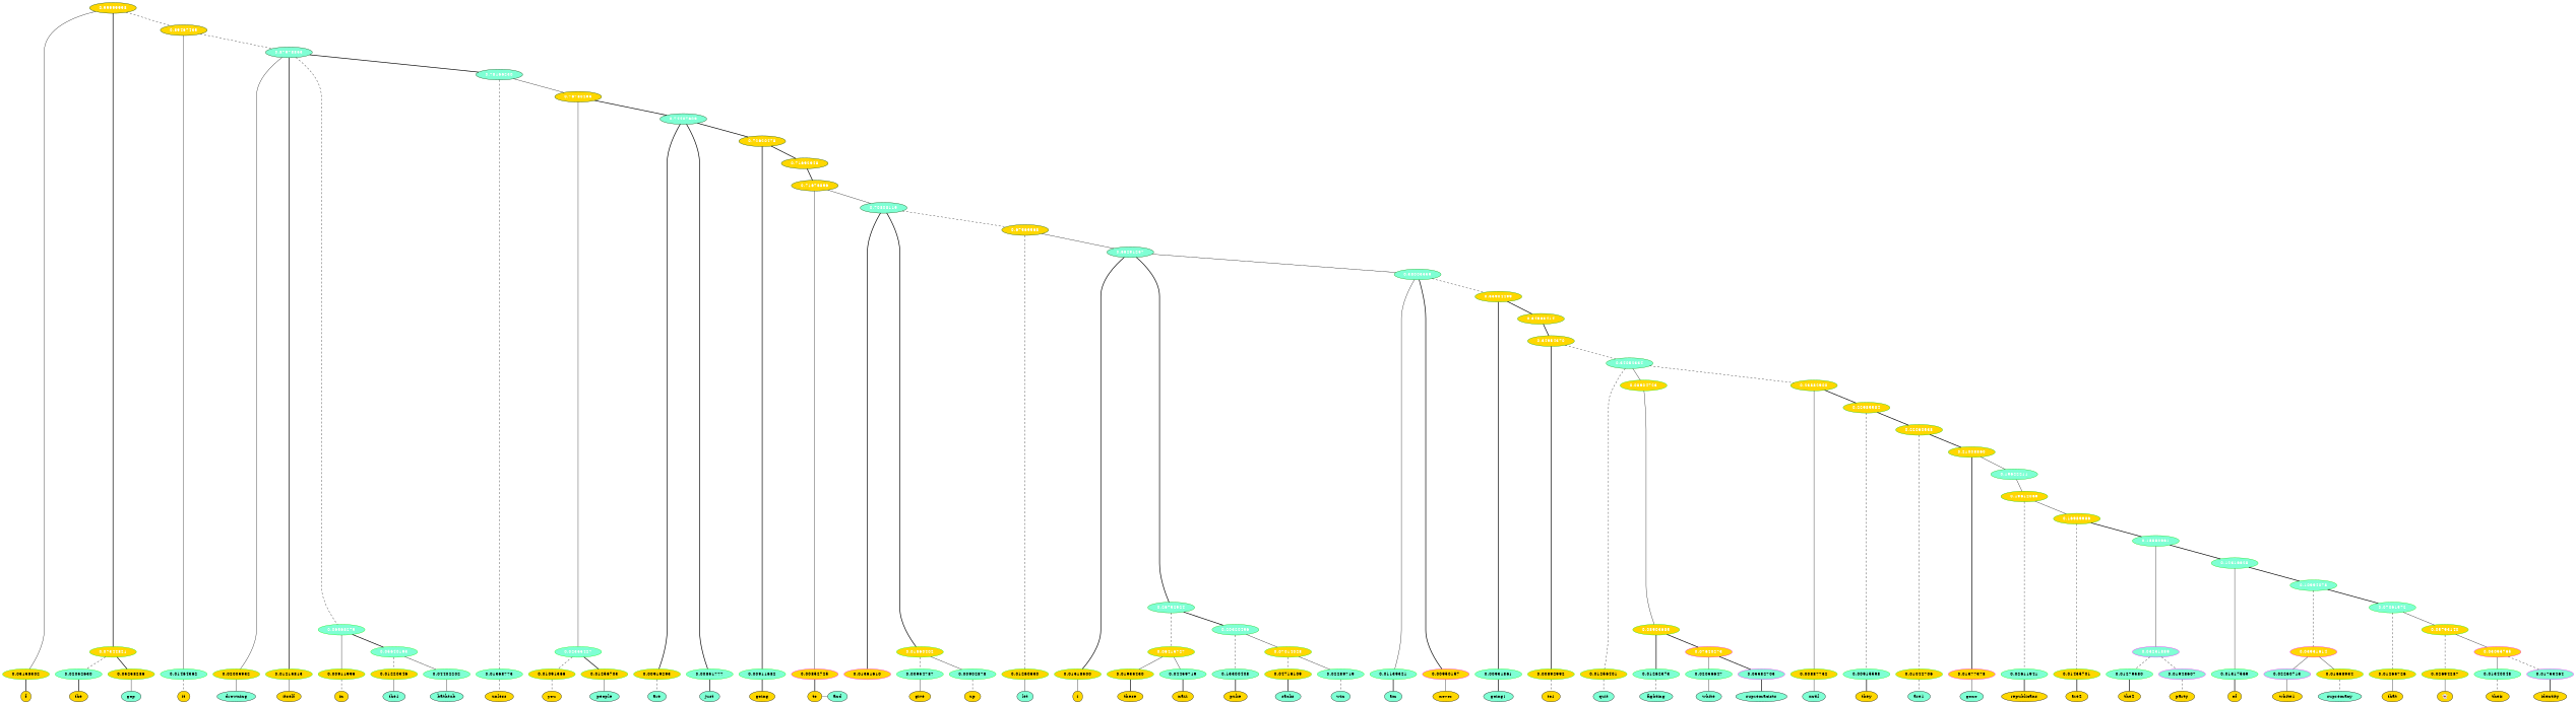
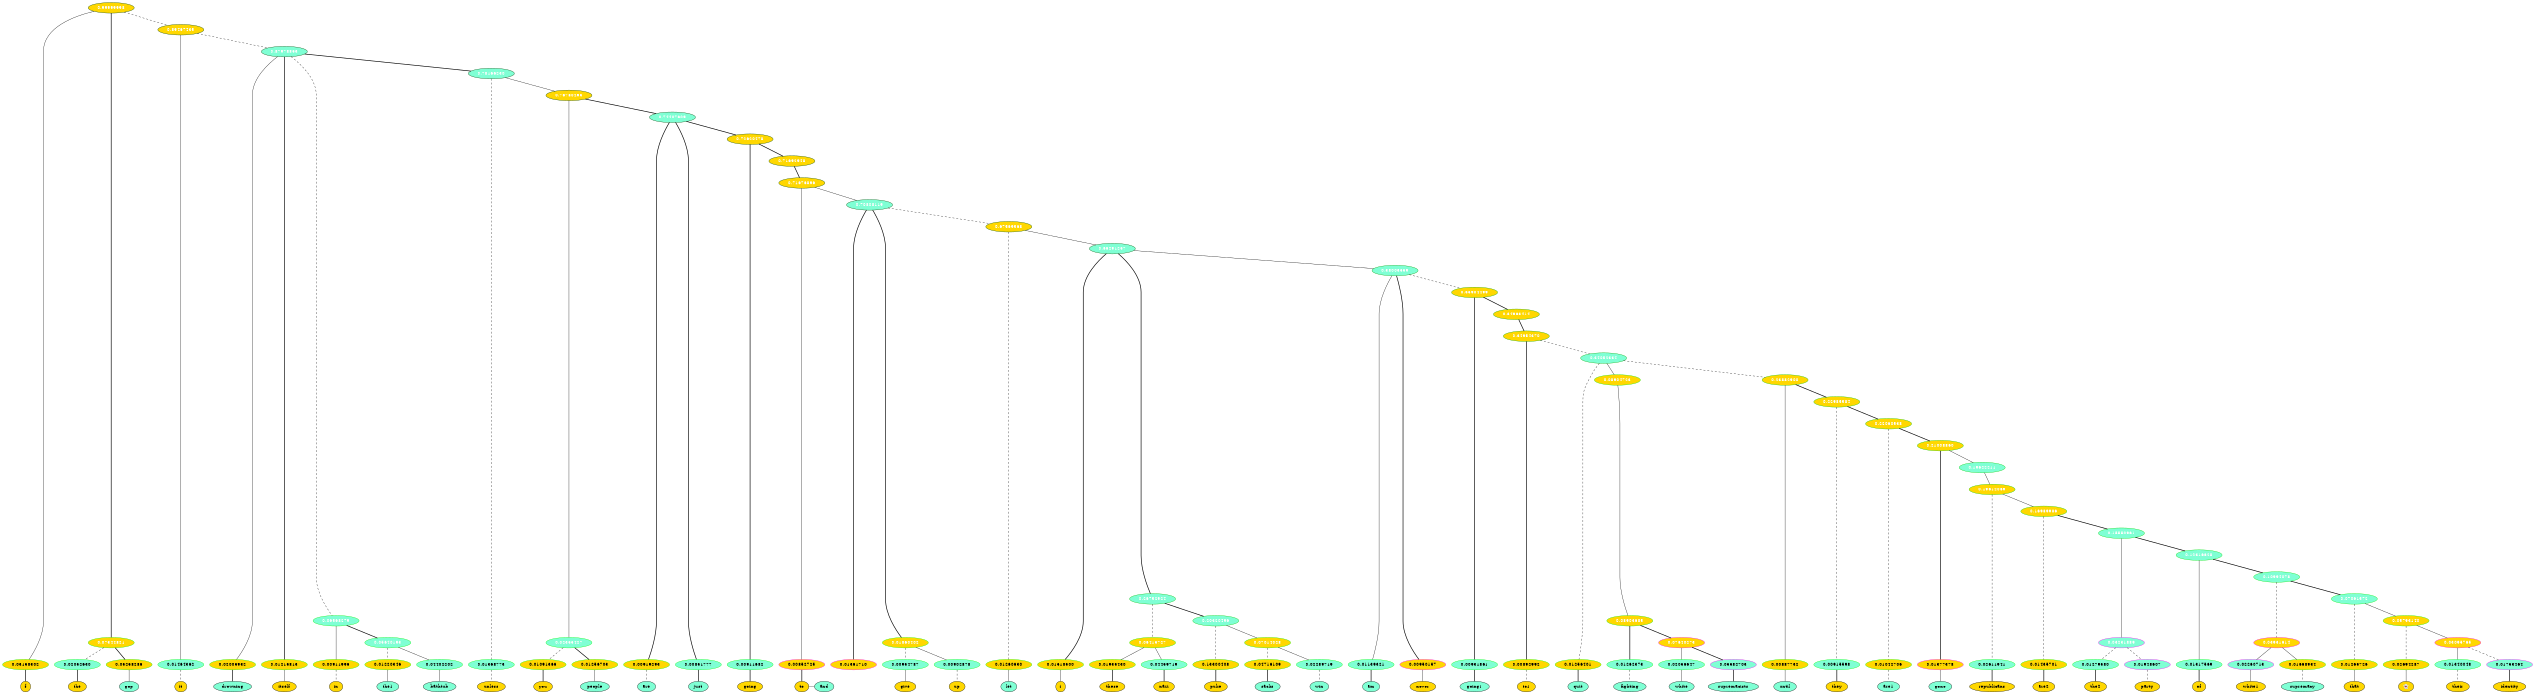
  graph {
    node [color=black fillcolor=gold format=png nodesep=0.001 ordering=out overlap_scaling=0.01 ranksep=0.001 style=filled]
    edge [style=bold]
    n1 [height=0.15 label=f style="filled,solid" width=0.15]
    n2 [height=0.15 label=the style="filled,solid" width=0.15]
    n3 [fillcolor=aquamarine height=0.15 label=gop style="filled,solid" width=0.15]
    n4 [height=0.15 label=it style="filled,solid" width=0.15]
    n5 [fillcolor=aquamarine height=0.15 label=drowning style="filled,solid" width=0.15]
    n6 [height=0.15 label=itself style="filled,solid" width=0.15]
    n7 [height=0.15 label=in style="filled,solid" width=0.15]
    n8 [fillcolor=aquamarine height=0.15 label=the1 style="filled,solid" width=0.15]
    n9 [fillcolor=aquamarine height=0.15 label=bathtub style="filled,solid" width=0.15]
    n10 [height=0.15 label=unless style="filled,solid" width=0.15]
    n11 [height=0.15 label=you style="filled,solid" width=0.15]
    n12 [fillcolor=aquamarine height=0.15 label=people style="filled,solid" width=0.15]
    n13 [fillcolor=aquamarine height=0.15 label=are style="filled,solid" width=0.15]
    n14 [fillcolor=aquamarine height=0.15 label=just style="filled,solid" width=0.15]
    n15 [height=0.15 label=going style="filled,solid" width=0.15]
    n16 [height=0.15 label=to style="filled,solid" width=0.15]
    n17 [height=0.15 label=give style="filled,solid" width=0.15]
    n18 [height=0.15 label=up style="filled,solid" width=0.15]
    n19 [fillcolor=aquamarine height=0.15 label=and style="filled,solid" width=0.15]
    n20 [fillcolor=aquamarine height=0.15 label=let style="filled,solid" width=0.15]
    n21 [height=0.15 label=these style="filled,solid" width=0.15]
    n22 [height=0.15 label=nazi style="filled,solid" width=0.15]
    n23 [height=0.15 label=puke style="filled,solid" width=0.15]
    n24 [fillcolor=aquamarine height=0.15 label=sacks style="filled,solid" width=0.15]
    n25 [fillcolor=aquamarine height=0.15 label=win style="filled,solid" width=0.15]
    n26 [height=0.15 label=i style="filled,solid" width=0.15]
    n27 [fillcolor=aquamarine height=0.15 label=am style="filled,solid" width=0.15]
    n28 [height=0.15 label=never style="filled,solid" width=0.15]
    n29 [fillcolor=aquamarine height=0.15 label=going1 style="filled,solid" width=0.15]
    n30 [height=0.15 label=to1 style="filled,solid" width=0.15]
    n31 [fillcolor=aquamarine height=0.15 label=quit style="filled,solid" width=0.15]
    n32 [fillcolor=aquamarine height=0.15 label=fighting style="filled,solid" width=0.15]
    n33 [fillcolor=aquamarine height=0.15 label=white style="filled,solid" width=0.15]
    n34 [fillcolor=aquamarine height=0.15 label=supremacists style="filled,solid" width=0.15]
    n35 [fillcolor=aquamarine height=0.15 label=until style="filled,solid" width=0.15]
    n36 [height=0.15 label=they style="filled,solid" width=0.15]
    n37 [fillcolor=aquamarine height=0.15 label=are1 style="filled,solid" width=0.15]
    n38 [fillcolor=aquamarine height=0.15 label=gone style="filled,solid" width=0.15]
    n39 [height=0.15 label=republicans style="filled,solid" width=0.15]
    n40 [height=0.15 label=are2 style="filled,solid" width=0.15]
    n41 [height=0.15 label=the2 style="filled,solid" width=0.15]
    n42 [height=0.15 label=party style="filled,solid" width=0.15]
    n43 [height=0.15 label=of style="filled,solid" width=0.15]
    n44 [height=0.15 label=white1 style="filled,solid" width=0.15]
    n45 [fillcolor=aquamarine height=0.15 label=supremacy style="filled,solid" width=0.15]
    n46 [height=0.15 label=that style="filled,solid" width=0.15]
    n47 [height=0.15 label=their style="filled,solid" width=0.15]
    n48 [height=0.15 label=identity style="filled,solid" width=0.15]
    n49 [height=0.15 label="👻" style="filled,solid" width=0.15]
    n50 [color="0.334 1.000 0.968" fontcolor=black height=0.15 label=0.03158302 width=0.15]
    n51 [color="0.334 1.000 0.979" fillcolor=aquamarine fontcolor=black height=0.15 label=0.02052630 width=0.15]
    n52 [color="0.334 1.000 0.947" fontcolor=black height=0.15 label=0.05258286 width=0.15]
    n53 [color="0.334 1.000 0.985" fillcolor=aquamarine fontcolor=black height=0.15 label=0.01464362 width=0.15]
    n54 [color="0.334 1.000 0.980" fontcolor=black height=0.15 label=0.02005932 width=0.15]
    n55 [color="0.334 1.000 0.988" fontcolor=black height=0.15 label=0.01215813 width=0.15]
    n56 [color="0.334 1.000 0.991" fontcolor=black height=0.15 label=0.00911996 width=0.15]
    n57 [color="0.334 1.000 0.988" fontcolor=black height=0.15 label=0.01220346 width=0.15]
    n58 [color="0.334 1.000 0.956" fillcolor=aquamarine fontcolor=black height=0.15 label=0.04402202 width=0.15]
    n59 [color="0.334 1.000 0.986" fillcolor=aquamarine fontcolor=black height=0.15 label=0.01368773 width=0.15]
    n60 [color="0.334 1.000 0.989" fontcolor=black height=0.15 label=0.01091366 width=0.15]
    n61 [color="0.334 1.000 0.987" fontcolor=black height=0.15 label=0.01256703 width=0.15]
    n62 [color="0.334 1.000 0.991" fontcolor=black height=0.15 label=0.00919293 width=0.15]
    n63 [color="0.334 1.000 0.991" fillcolor=aquamarine fontcolor=black height=0.15 label=0.00851777 width=0.15]
    n64 [color="0.334 1.000 0.991" fillcolor=aquamarine fontcolor=black height=0.15 label=0.00911682 width=0.15]
    n65 [color="0.835 1.000 0.991" fontcolor=black height=0.15 label=0.00852725 width=0.15]
    n66 [color="0.334 1.000 0.990" fillcolor=aquamarine fontcolor=black height=0.15 label=0.00954787 width=0.15]
    n67 [color="0.334 1.000 0.991" fillcolor=aquamarine fontcolor=black height=0.15 label=0.00902878 width=0.15]
-   n68 [color="0.835 1.000 0.986" fontcolor=black height=0.15 label=0.01361610 width=0.15]
+   n68 [color="0.835 1.000 0.986" fontcolor=black height=0.15 label=0.01361710 width=0.15]
    n69 [color="0.334 1.000 0.987" fontcolor=black height=0.15 label=0.01260630 width=0.15]
    n70 [color="0.334 1.000 0.981" fontcolor=black height=0.15 label=0.01935430 width=0.15]
    n71 [color="0.334 1.000 0.955" fillcolor=aquamarine fontcolor=black height=0.15 label=0.04459719 width=0.15]
-   n72 [color="0.334 1.000 0.867" fillcolor=aquamarine fontcolor=black height=0.15 label=0.13300408 width=0.15]
+   n72 [color="0.334 1.000 0.867" fontcolor=black height=0.15 label=0.13300408 width=0.15]
    n73 [color="0.334 1.000 0.953" fontcolor=black height=0.15 label=0.04716109 width=0.15]
    n74 [color="0.334 1.000 0.977" fillcolor=aquamarine fontcolor=black height=0.15 label=0.02289719 width=0.15]
    n75 [color="0.334 1.000 0.985" fontcolor=black height=0.15 label=0.01518500 width=0.15]
    n76 [color="0.334 1.000 0.989" fillcolor=aquamarine fontcolor=black height=0.15 label=0.01139321 width=0.15]
    n77 [color="0.835 1.000 0.990" fontcolor=black height=0.15 label=0.00950157 width=0.15]
    n78 [color="0.334 1.000 0.991" fillcolor=aquamarine fontcolor=black height=0.15 label=0.00931861 width=0.15]
    n79 [color="0.334 1.000 0.991" fontcolor=black height=0.15 label=0.00892992 width=0.15]
    n80 [color="0.334 1.000 0.987" fontcolor=black height=0.15 label=0.01256401 width=0.15]
    n81 [color="0.334 1.000 0.987" fillcolor=aquamarine fontcolor=black height=0.15 label=0.01262373 width=0.15]
    n82 [color="0.334 1.000 0.979" fillcolor=aquamarine fontcolor=black height=0.15 label=0.02056647 width=0.15]
    n83 [color="0.835 1.000 0.944" fillcolor=aquamarine fontcolor=black height=0.15 label=0.05582703 width=0.15]
    n84 [color="0.334 1.000 0.991" fontcolor=black height=0.15 label=0.00887732 width=0.15]
    n85 [color="0.334 1.000 0.991" fillcolor=aquamarine fontcolor=black height=0.15 label=0.00915598 width=0.15]
    n86 [color="0.334 1.000 0.990" fontcolor=black height=0.15 label=0.01042706 width=0.15]
    n87 [color="0.835 1.000 0.986" fontcolor=black height=0.15 label=0.01377378 width=0.15]
    n88 [color="0.334 1.000 0.974" fillcolor=aquamarine fontcolor=black height=0.15 label=0.02611941 width=0.15]
    n89 [color="0.334 1.000 0.986" fontcolor=black height=0.15 label=0.01435701 width=0.15]
    n90 [color="0.334 1.000 0.987" fillcolor=aquamarine fontcolor=black height=0.15 label=0.01279580 width=0.15]
    n91 [color="0.835 1.000 0.981" fillcolor=aquamarine fontcolor=black height=0.15 label=0.01948607 width=0.15]
    n92 [color="0.334 1.000 0.987" fillcolor=aquamarine fontcolor=black height=0.15 label=0.01317569 width=0.15]
    n93 [color="0.835 1.000 0.977" fillcolor=aquamarine fontcolor=black height=0.15 label=0.02260713 width=0.15]
    n94 [color="0.334 1.000 0.983" fontcolor=black height=0.15 label=0.01668934 width=0.15]
    n95 [color="0.334 1.000 0.987" fontcolor=black height=0.15 label=0.01265726 width=0.15]
    n96 [color="0.334 1.000 0.987" fillcolor=aquamarine fontcolor=black height=0.15 label=0.01340048 width=0.15]
    n97 [color="0.835 1.000 0.982" fillcolor=aquamarine fontcolor=black height=0.15 label=0.01753464 width=0.15]
    n98 [color="0.334 1.000 0.973" fontcolor=black height=0.15 label=0.02694287 width=0.15]
    n99 [color="0.334 1.000 0.250" fontcolor=grey99 height=0.15 label=0.99999998 width=0.15]
    n100 [color="0.334 1.000 0.927" fontcolor=grey99 height=0.15 label=0.07344821 width=0.15]
    n101 [color="0.334 1.000 0.250" fontcolor=grey99 height=0.15 label=0.89467435 width=0.15]
    n102 [color="0.334 1.000 0.250" fillcolor=aquamarine fontcolor=grey99 height=0.15 label=0.87978853 width=0.15]
    n103 [color="0.334 1.000 0.934" fillcolor=aquamarine fontcolor=grey99 height=0.15 label=0.06568279 width=0.15]
    n104 [color="0.334 1.000 0.250" fillcolor=aquamarine fontcolor=grey99 height=0.15 label=0.78166230 width=0.15]
    n105 [color="0.334 1.000 0.944" fillcolor=aquamarine fontcolor=grey99 height=0.15 label=0.05640193 width=0.15]
    n106 [color="0.334 1.000 0.250" fontcolor=grey99 height=0.15 label=0.76780293 width=0.15]
    n107 [color="0.334 1.000 0.976" fillcolor=aquamarine fontcolor=grey99 height=0.15 label=0.02355427 width=0.15]
    n108 [color="0.334 1.000 0.256" fillcolor=aquamarine fontcolor=grey99 height=0.15 label=0.74407609 width=0.15]
    n109 [color="0.334 1.000 0.274" fontcolor=grey99 height=0.15 label=0.72620478 width=0.15]
    n110 [color="0.334 1.000 0.283" fontcolor=grey99 height=0.15 label=0.71692948 width=0.15]
    n111 [color="0.334 1.000 0.283" fontcolor=grey99 height=0.15 label=0.71676896 width=0.15]
    n112 [color="0.334 1.000 0.292" fillcolor=aquamarine fontcolor=grey99 height=0.15 label=0.70808119 width=0.15]
    n113 [color="0.334 1.000 0.981" fontcolor=grey99 height=0.15 label=0.01860402 width=0.15]
    n114 [color="0.334 1.000 0.324" fontcolor=grey99 height=0.15 label=0.67569568 width=0.15]
    n115 [color="0.334 1.000 0.337" fillcolor=aquamarine fontcolor=grey99 height=0.15 label=0.66291257 width=0.15]
    n116 [color="0.334 1.000 0.732" fillcolor=aquamarine fontcolor=grey99 height=0.15 label=0.26752924 width=0.15]
    n117 [color="0.334 1.000 0.620" fillcolor=aquamarine fontcolor=grey99 height=0.15 label=0.38003559 width=0.15]
    n118 [color="0.334 1.000 0.936" fontcolor=grey99 height=0.15 label=0.06415727 width=0.15]
    n119 [color="0.334 1.000 0.797" fillcolor=aquamarine fontcolor=grey99 height=0.15 label=0.20320496 width=0.15]
    n120 [color="0.334 1.000 0.641" fontcolor=grey99 height=0.15 label=0.35904499 width=0.15]
    n121 [color="0.334 1.000 0.930" fontcolor=grey99 height=0.15 label=0.07014028 width=0.15]
    n122 [color="0.334 1.000 0.650" fontcolor=grey99 height=0.15 label=0.34963414 width=0.15]
    n123 [color="0.334 1.000 0.650" fontcolor=grey99 height=0.15 label=0.34954370 width=0.15]
    n124 [color="0.334 1.000 0.659" fillcolor=aquamarine fontcolor=grey99 height=0.15 label=0.34052334 width=0.15]
    n125 [color="0.334 1.000 0.911" fontcolor=grey99 height=0.15 label=0.08904723 width=0.15]
    n126 [color="0.334 1.000 0.761" fontcolor=grey99 height=0.15 label=0.23882900 width=0.15]
    n127 [color="0.334 1.000 0.911" fontcolor=grey99 height=0.15 label=0.08903685 width=0.15]
    n128 [color="0.334 1.000 0.770" fontcolor=grey99 height=0.15 label=0.22985584 width=0.15]
    n129 [color="0.835 1.000 0.924" fontcolor=grey99 height=0.15 label=0.07640273 width=0.15]
    n130 [color="0.334 1.000 0.779" fontcolor=grey99 height=0.15 label=0.22060538 width=0.15]
    n131 [color="0.334 1.000 0.790" fontcolor=grey99 height=0.15 label=0.21008860 width=0.15]
    n132 [color="0.334 1.000 0.804" fillcolor=aquamarine fontcolor=grey99 height=0.15 label=0.19622211 width=0.15]
    n133 [color="0.334 1.000 0.804" fontcolor=grey99 height=0.15 label=0.19612069 width=0.15]
    n134 [color="0.334 1.000 0.830" fontcolor=grey99 height=0.15 label=0.16989986 width=0.15]
    n135 [color="0.334 1.000 0.844" fillcolor=aquamarine fontcolor=grey99 height=0.15 label=0.15550961 width=0.15]
    n136 [color="0.835 1.000 0.968" fillcolor=aquamarine fontcolor=grey99 height=0.15 label=0.03231889 width=0.15]
    n137 [color="0.334 1.000 0.877" fillcolor=aquamarine fontcolor=grey99 height=0.15 label=0.12316628 width=0.15]
    n138 [color="0.334 1.000 0.890" fillcolor=aquamarine fontcolor=grey99 height=0.15 label=0.10994078 width=0.15]
    n139 [color="0.835 1.000 0.961" fontcolor=grey99 height=0.15 label=0.03931614 width=0.15]
    n140 [color="0.334 1.000 0.929" fillcolor=aquamarine fontcolor=grey99 height=0.15 label=0.07061572 width=0.15]
    n141 [color="0.334 1.000 0.942" fontcolor=grey99 height=0.15 label=0.05793140 width=0.15]
    n142 [color="0.835 1.000 0.969" fontcolor=grey99 height=0.15 label=0.03095765 width=0.15]
    subgraph sub_1 {
      rank=same
      n1
      n2
      n3
      n4
      n5
      n6
      n7
      n8
      n9
      n10
      n11
      n12
      n13
      n14
      n15
      n16
      n17
      n18
      n19
      n20
      n21
      n22
      n23
      n24
      n25
      n26
      n27
      n28
      n29
      n30
      n31
      n32
      n33
      n34
      n35
      n36
      n37
      n38
      n39
      n40
      n41
      n42
      n43
      n44
      n45
      n46
      n47
      n48
      n49
    }
    subgraph sub_2 {
      rank=same
      n50
      n51
      n52
      n53
      n54
      n55
      n56
      n57
      n58
      n59
      n60
      n61
      n62
      n63
      n64
      n65
      n66
      n67
      n68
      n69
      n70
      n71
      n72
      n73
      n74
      n75
      n76
      n77
      n78
      n79
      n80
      n81
      n82
      n83
      n84
      n85
      n86
      n87
      n88
      n89
      n90
      n91
      n92
      n93
      n94
      n95
      n96
      n97
      n98
    }
    n16 -- n19 [style=solid]
    n50 -- n1
    n51 -- n2
    n52 -- n3 [style=solid]
    n53 -- n4 [style=dashed]
-   n54 -- n5 [style=solid]
+   n54 -- n5
    n55 -- n6 [style=solid]
    n56 -- n7 [style=dashed]
    n57 -- n8 [style=solid]
    n58 -- n9 [style=solid]
    n59 -- n10 [style=dashed]
-   n60 -- n11 [style=dashed]
+   n60 -- n11
    n61 -- n12 [style=solid]
    n62 -- n13 [style=dashed]
    n63 -- n14
    n64 -- n15
    n65 -- n16
    n66 -- n17 [style=solid]
    n67 -- n18 [style=dashed]
    n69 -- n20 [style=solid]
    n70 -- n21
    n71 -- n22
    n72 -- n23
    n73 -- n24
    n74 -- n25 [style=dashed]
    n75 -- n26 [style=solid]
    n76 -- n27
    n77 -- n28 [style=solid]
    n78 -- n29
    n79 -- n30 [style=dashed]
-   n80 -- n31 [style=dashed]
+   n80 -- n31
    n81 -- n32 [style=dashed]
    n82 -- n33 [style=solid]
    n83 -- n34
    n84 -- n35 [style=solid]
    n85 -- n36
    n86 -- n37 [style=dashed]
    n87 -- n38 [style=solid]
    n88 -- n39
    n89 -- n40
    n90 -- n41
    n91 -- n42 [style=dashed]
    n92 -- n43
    n93 -- n44 [style=solid]
    n94 -- n45 [style=dashed]
    n95 -- n46 [style=solid]
    n96 -- n47 [style=dashed]
    n97 -- n48
    n98 -- n49 [style=solid]
    n99 -- n50 [style=solid]
    n99 -- n100
    n99 -- n101 [style=dashed]
    n100 -- n51 [style=dashed]
    n100 -- n52
    n101 -- n53 [style=solid]
    n101 -- n102 [style=dashed]
    n102 -- n54 [style=solid]
    n102 -- n55
    n102 -- n103 [style=dashed]
    n102 -- n104
    n103 -- n56 [style=solid]
    n103 -- n105
    n104 -- n59 [style=dashed]
    n104 -- n106 [style=solid]
    n105 -- n57 [style=dashed]
    n105 -- n58 [style=solid]
    n106 -- n107 [style=solid]
    n106 -- n108
    n107 -- n60 [style=dashed]
    n107 -- n61
    n108 -- n62
    n108 -- n63
    n108 -- n109
    n109 -- n64
    n109 -- n110
    n110 -- n111
    n111 -- n65 [style=solid]
    n111 -- n112 [style=solid]
    n112 -- n68
    n112 -- n113
    n112 -- n114 [style=dashed]
    n113 -- n66 [style=dashed]
    n113 -- n67 [style=solid]
    n114 -- n69 [style=dashed]
    n114 -- n115 [style=solid]
    n115 -- n75
    n115 -- n116
    n115 -- n117 [style=solid]
    n116 -- n118 [style=dashed]
    n116 -- n119
    n117 -- n76 [style=solid]
    n117 -- n77
    n117 -- n120 [style=dashed]
    n118 -- n70 [style=solid]
    n118 -- n71 [style=solid]
    n119 -- n72 [style=dashed]
    n119 -- n121 [style=solid]
    n120 -- n78
    n120 -- n122
    n121 -- n73 [style=dashed]
    n121 -- n74 [style=solid]
    n122 -- n123
    n123 -- n79
    n123 -- n124 [style=dashed]
    n124 -- n80 [style=dashed]
    n124 -- n125 [style=solid]
    n124 -- n126 [style=dashed]
    n125 -- n127 [style=solid]
    n126 -- n84 [style=solid]
    n126 -- n128
    n127 -- n81
    n127 -- n129
    n128 -- n85 [style=dashed]
    n128 -- n130
    n129 -- n82 [style=solid]
    n129 -- n83
    n130 -- n86 [style=dashed]
    n130 -- n131
    n131 -- n87
    n131 -- n132 [style=solid]
    n132 -- n133 [style=solid]
    n133 -- n88 [style=dashed]
    n133 -- n134 [style=solid]
    n134 -- n89 [style=dashed]
    n134 -- n135
    n135 -- n136 [style=solid]
    n135 -- n137
    n136 -- n90 [style=dashed]
    n136 -- n91 [style=dashed]
    n137 -- n92 [style=solid]
    n137 -- n138
    n138 -- n139 [style=dashed]
    n138 -- n140
    n139 -- n93 [style=solid]
    n139 -- n94 [style=solid]
    n140 -- n95 [style=dashed]
    n140 -- n141 [style=solid]
    n141 -- n98 [style=dashed]
    n141 -- n142 [style=solid]
    n142 -- n96 [style=solid]
    n142 -- n97 [style=dashed]
  }
